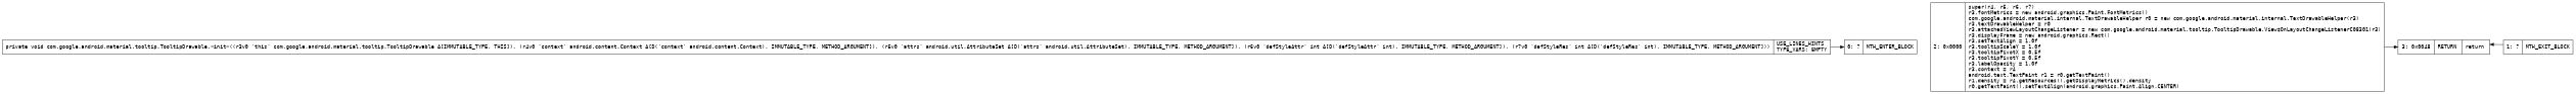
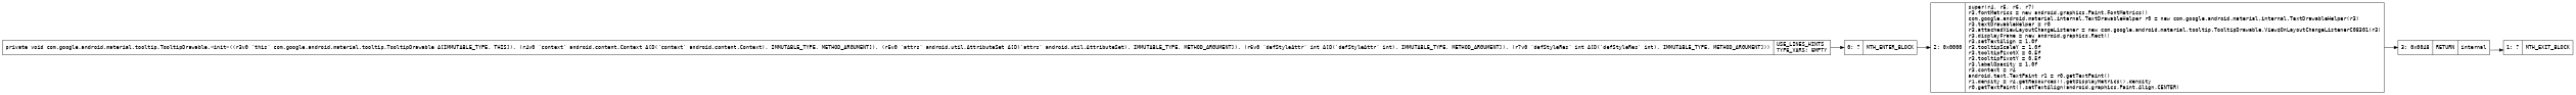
  digraph {
    fontname="DejaVu Sans Mono"
    rankdir=LR
    node [fontname="DejaVu Sans Mono" shape=record]
    edge [fontname="DejaVu Sans Mono"]
    n1 [label="{0\:\ ?|MTH_ENTER_BLOCK\l}"]
    n2 [label="{2\:\ 0x0000|super(r4, r5, r6, r7)\lr3.fontMetrics = new android.graphics.Paint.FontMetrics()\lcom.google.android.material.internal.TextDrawableHelper r0 = new com.google.android.material.internal.TextDrawableHelper(r3)\lr3.textDrawableHelper = r0\lr3.attachedViewLayoutChangeListener = new com.google.android.material.tooltip.TooltipDrawable.View$OnLayoutChangeListenerC08301(r3)\lr3.displayFrame = new android.graphics.Rect()\lr3.setTextAlign = 1.0f\lr3.tooltipScaleY = 1.0f\lr3.tooltipPivotX = 0.5f\lr3.tooltipPivotY = 0.5f\lr3.labelOpacity = 1.0f\lr3.context = r4\landroid.text.TextPaint r1 = r0.getTextPaint()\lr1.density = r4.getResources().getDisplayMetrics().density\lr0.getTextPaint().setTextAlign(android.graphics.Paint.Align.CENTER)\l}"]
-   n3 [label="{3\:\ 0x0048|RETURN\l|return\l}"]
+   n3 [label="{3\:\ 0x0048|RETURN\l|internal\l}"]
    n4 [label="{1\:\ ?|MTH_EXIT_BLOCK\l}"]
    n5 [label="{private void com.google.android.material.tooltip.TooltipDrawable.\<init\>((r3v0 'this' com.google.android.material.tooltip.TooltipDrawable A[IMMUTABLE_TYPE, THIS]), (r4v0 'context' android.content.Context A[D('context' android.content.Context), IMMUTABLE_TYPE, METHOD_ARGUMENT]), (r5v0 'attrs' android.util.AttributeSet A[D('attrs' android.util.AttributeSet), IMMUTABLE_TYPE, METHOD_ARGUMENT]), (r6v0 'defStyleAttr' int A[D('defStyleAttr' int), IMMUTABLE_TYPE, METHOD_ARGUMENT]), (r7v0 'defStyleRes' int A[D('defStyleRes' int), IMMUTABLE_TYPE, METHOD_ARGUMENT]))  | USE_LINES_HINTS\lTYPE_VARS: EMPTY\l}"]
+   n1 -> n2
    n2 -> n3
-   n4 -> n3
+   n3 -> n4
    n5 -> n1
  }
